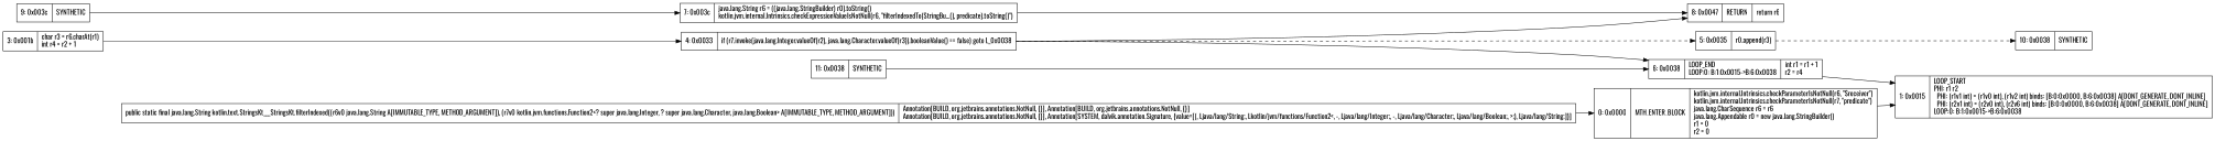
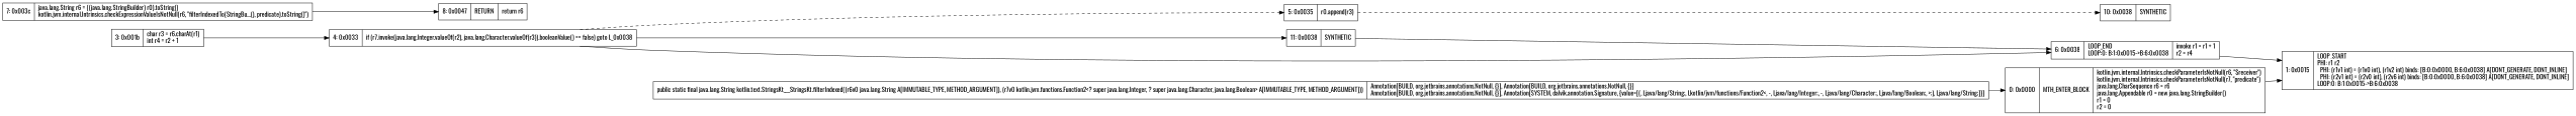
  digraph {
    fontname=Oswald
    rankdir=LR
    node [fontname=Oswald shape=record]
    edge [fontname=Oswald]
    n1 [label="{0\:\ 0x0000|MTH_ENTER_BLOCK\l|kotlin.jvm.internal.Intrinsics.checkParameterIsNotNull(r6, \"$receiver\")\lkotlin.jvm.internal.Intrinsics.checkParameterIsNotNull(r7, \"predicate\")\ljava.lang.CharSequence r6 = r6\ljava.lang.Appendable r0 = new java.lang.StringBuilder()\lr1 = 0\lr2 = 0\l}"]
    n2 [label="{1\:\ 0x0015|LOOP_START\lPHI: r1 r2 \l  PHI: (r1v1 int) = (r1v0 int), (r1v2 int) binds: [B:0:0x0000, B:6:0x0038] A[DONT_GENERATE, DONT_INLINE]\l  PHI: (r2v1 int) = (r2v0 int), (r2v6 int) binds: [B:0:0x0000, B:6:0x0038] A[DONT_GENERATE, DONT_INLINE]\lLOOP:0: B:1:0x0015\-\>B:6:0x0038\l}"]
    n3 [label="{3\:\ 0x001b|char r3 = r6.charAt(r1)\lint r4 = r2 + 1\l}"]
    n4 [label="{4\:\ 0x0033|if (r7.invoke(java.lang.Integer.valueOf(r2), java.lang.Character.valueOf(r3)).booleanValue() == false) goto L_0x0038\l}"]
-   n5 [label="{9\:\ 0x003c|SYNTHETIC\l}"]
    n6 [label="{7\:\ 0x003c|java.lang.String r6 = ((java.lang.StringBuilder) r0).toString()\lkotlin.jvm.internal.Intrinsics.checkExpressionValueIsNotNull(r6, \"filterIndexedTo(StringBu…(), predicate).toString()\")\l}"]
    n7 [label="{5\:\ 0x0035|r0.append(r3)\l}"]
    n8 [label="{11\:\ 0x0038|SYNTHETIC\l}"]
-   n9 [label="{6\:\ 0x0038|LOOP_END\lLOOP:0: B:1:0x0015\-\>B:6:0x0038\l|int r1 = r1 + 1\lr2 = r4\l}"]
+   n9 [label="{6\:\ 0x0038|LOOP_END\lLOOP:0: B:1:0x0015\-\>B:6:0x0038\l|invoke r1 = r1 + 1\lr2 = r4\l}"]
    n10 [label="{10\:\ 0x0038|SYNTHETIC\l}"]
    n11 [label="{8\:\ 0x0047|RETURN\l|return r6\l}"]
    n12 [label="{public static final java.lang.String kotlin.text.StringsKt___StringsKt.filterIndexed((r6v0 java.lang.String A[IMMUTABLE_TYPE, METHOD_ARGUMENT]), (r7v0 kotlin.jvm.functions.Function2\<? super java.lang.Integer, ? super java.lang.Character, java.lang.Boolean\> A[IMMUTABLE_TYPE, METHOD_ARGUMENT]))  | Annotation[BUILD, org.jetbrains.annotations.NotNull, \{\}], Annotation[BUILD, org.jetbrains.annotations.NotNull, \{\}]\lAnnotation[BUILD, org.jetbrains.annotations.NotNull, \{\}], Annotation[SYSTEM, dalvik.annotation.Signature, \{value=[(, Ljava\/lang\/String;, Lkotlin\/jvm\/functions\/Function2\<, \-, Ljava\/lang\/Integer;, \-, Ljava\/lang\/Character;, Ljava\/lang\/Boolean;, \>;), Ljava\/lang\/String;]\}]\l}"]
    n1 -> n2
    n3 -> n4
    n4 -> n7 [style=dashed]
-   n4 -> n11
+   n4 -> n8
    n4 -> n9
-   n5 -> n6
    n6 -> n11
    n7 -> n10 [style=dashed]
    n8 -> n9
    n9 -> n2
    n12 -> n1
  }
